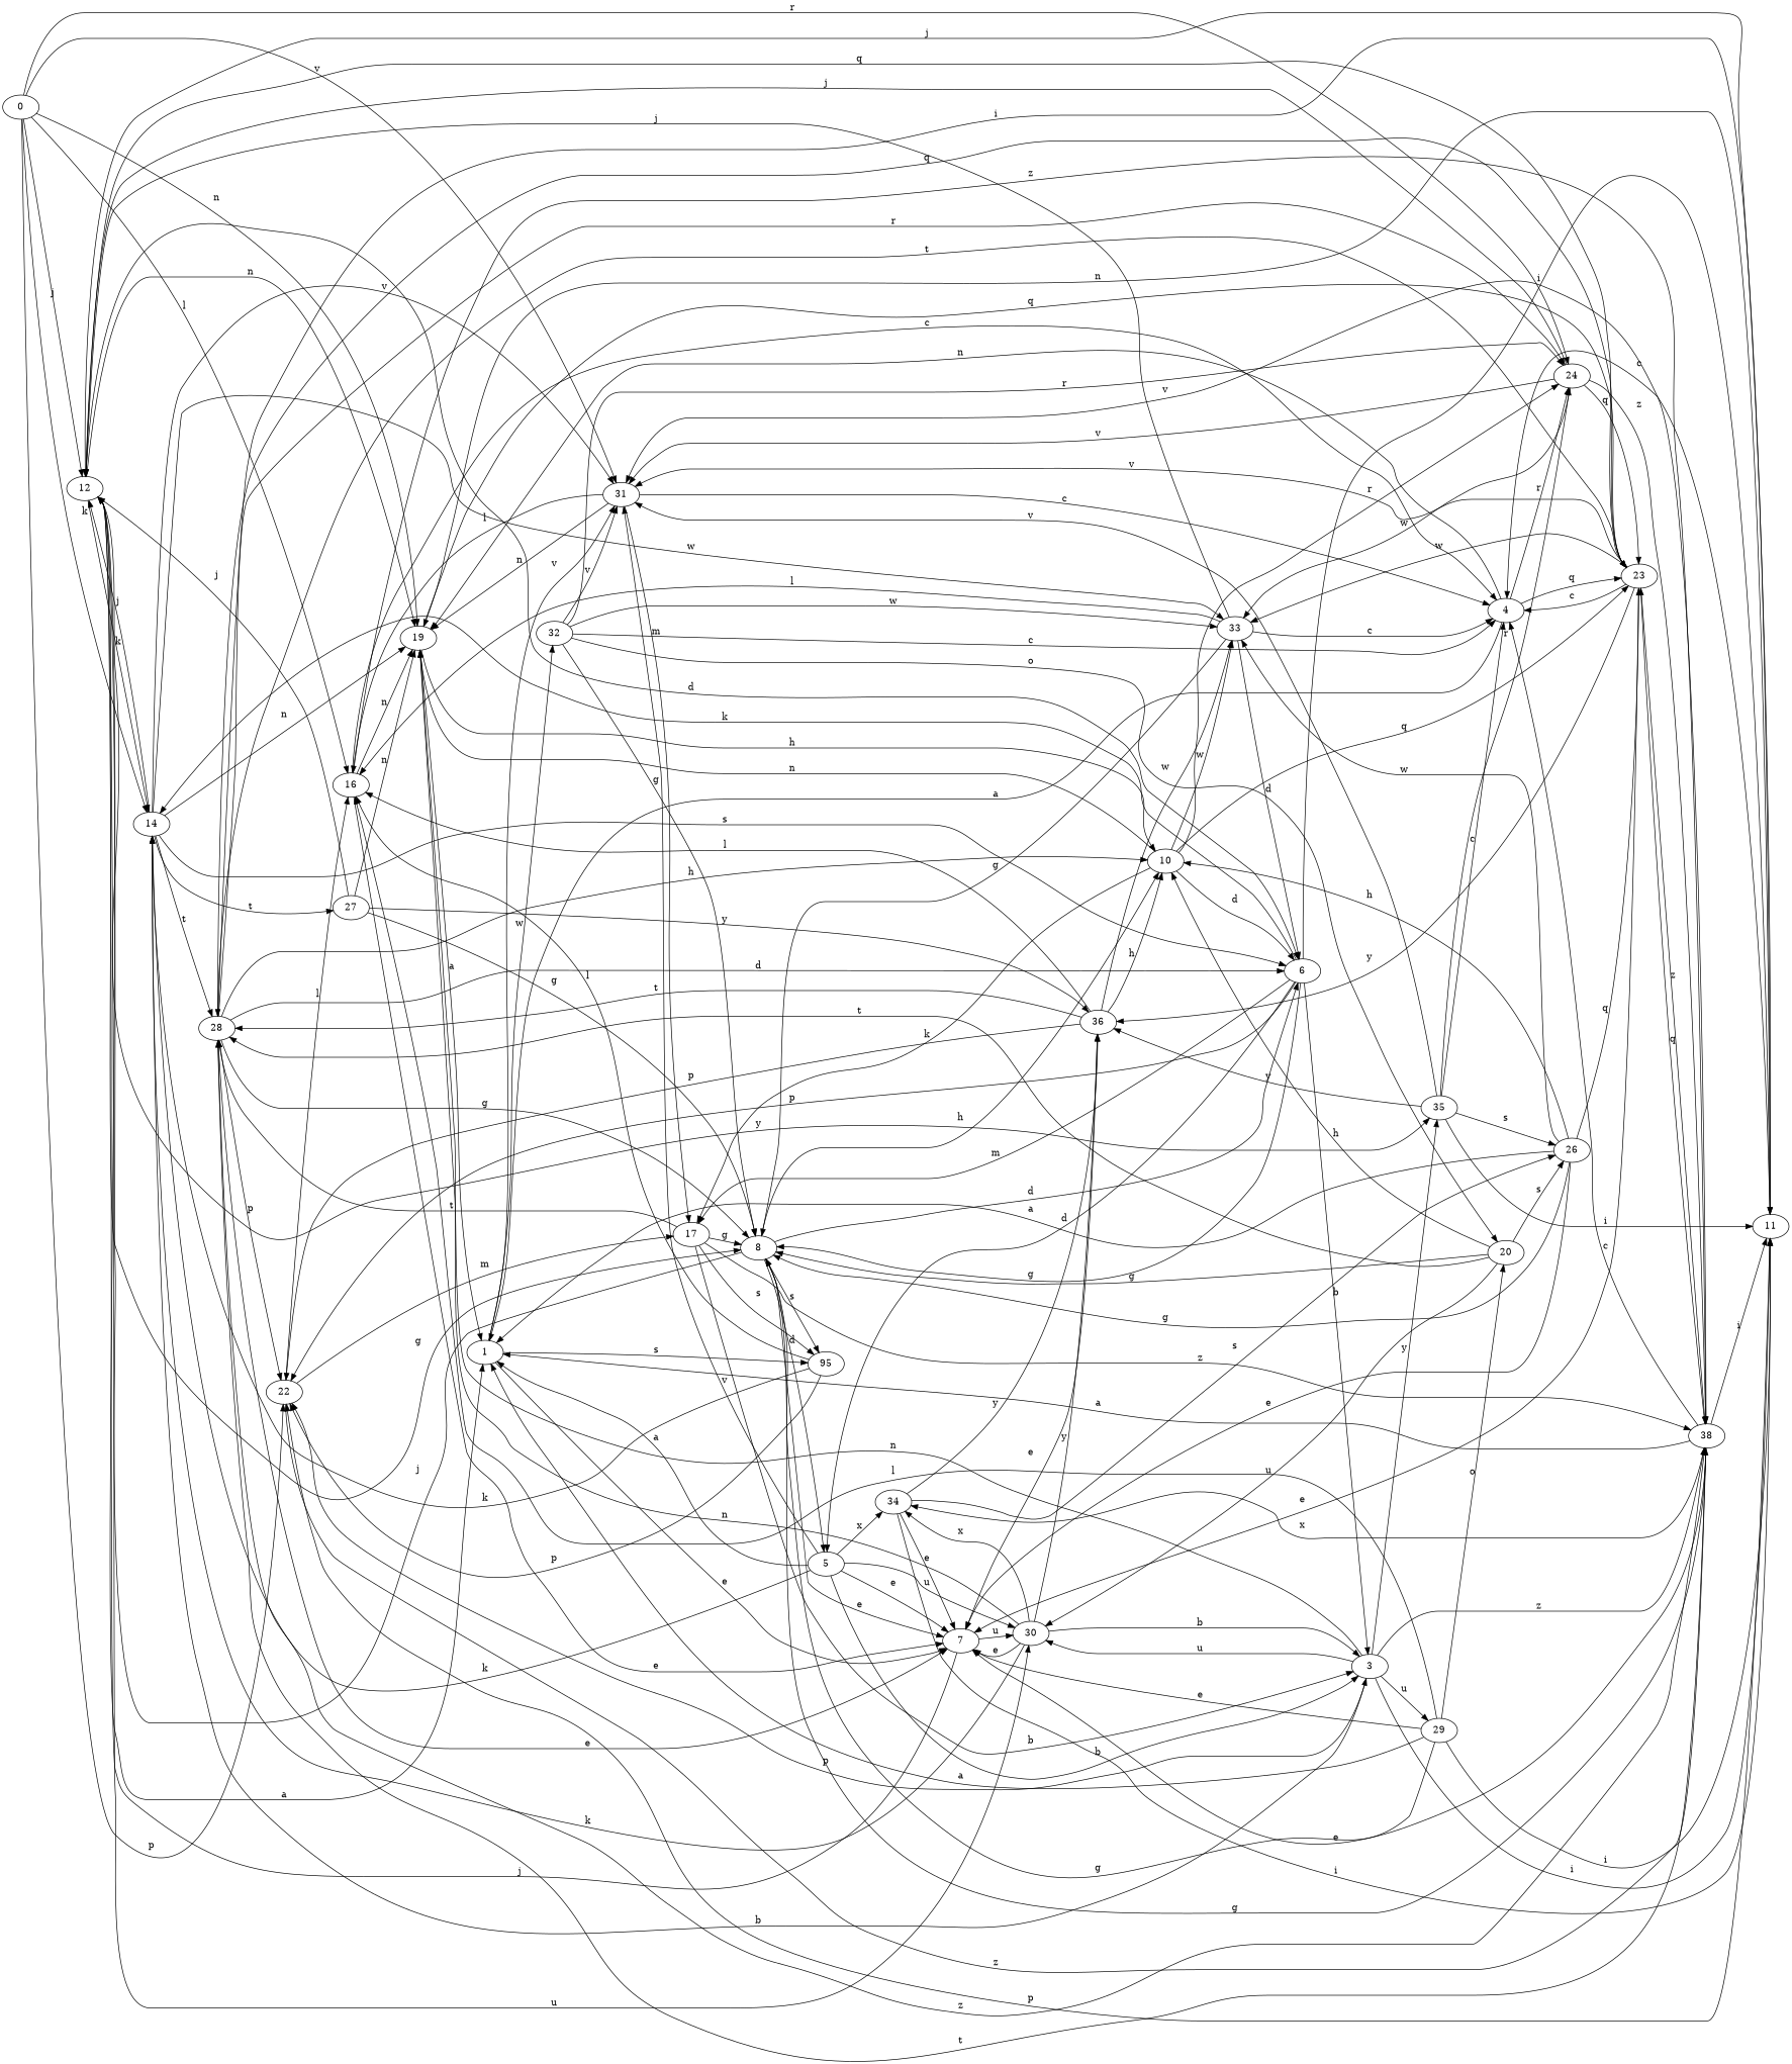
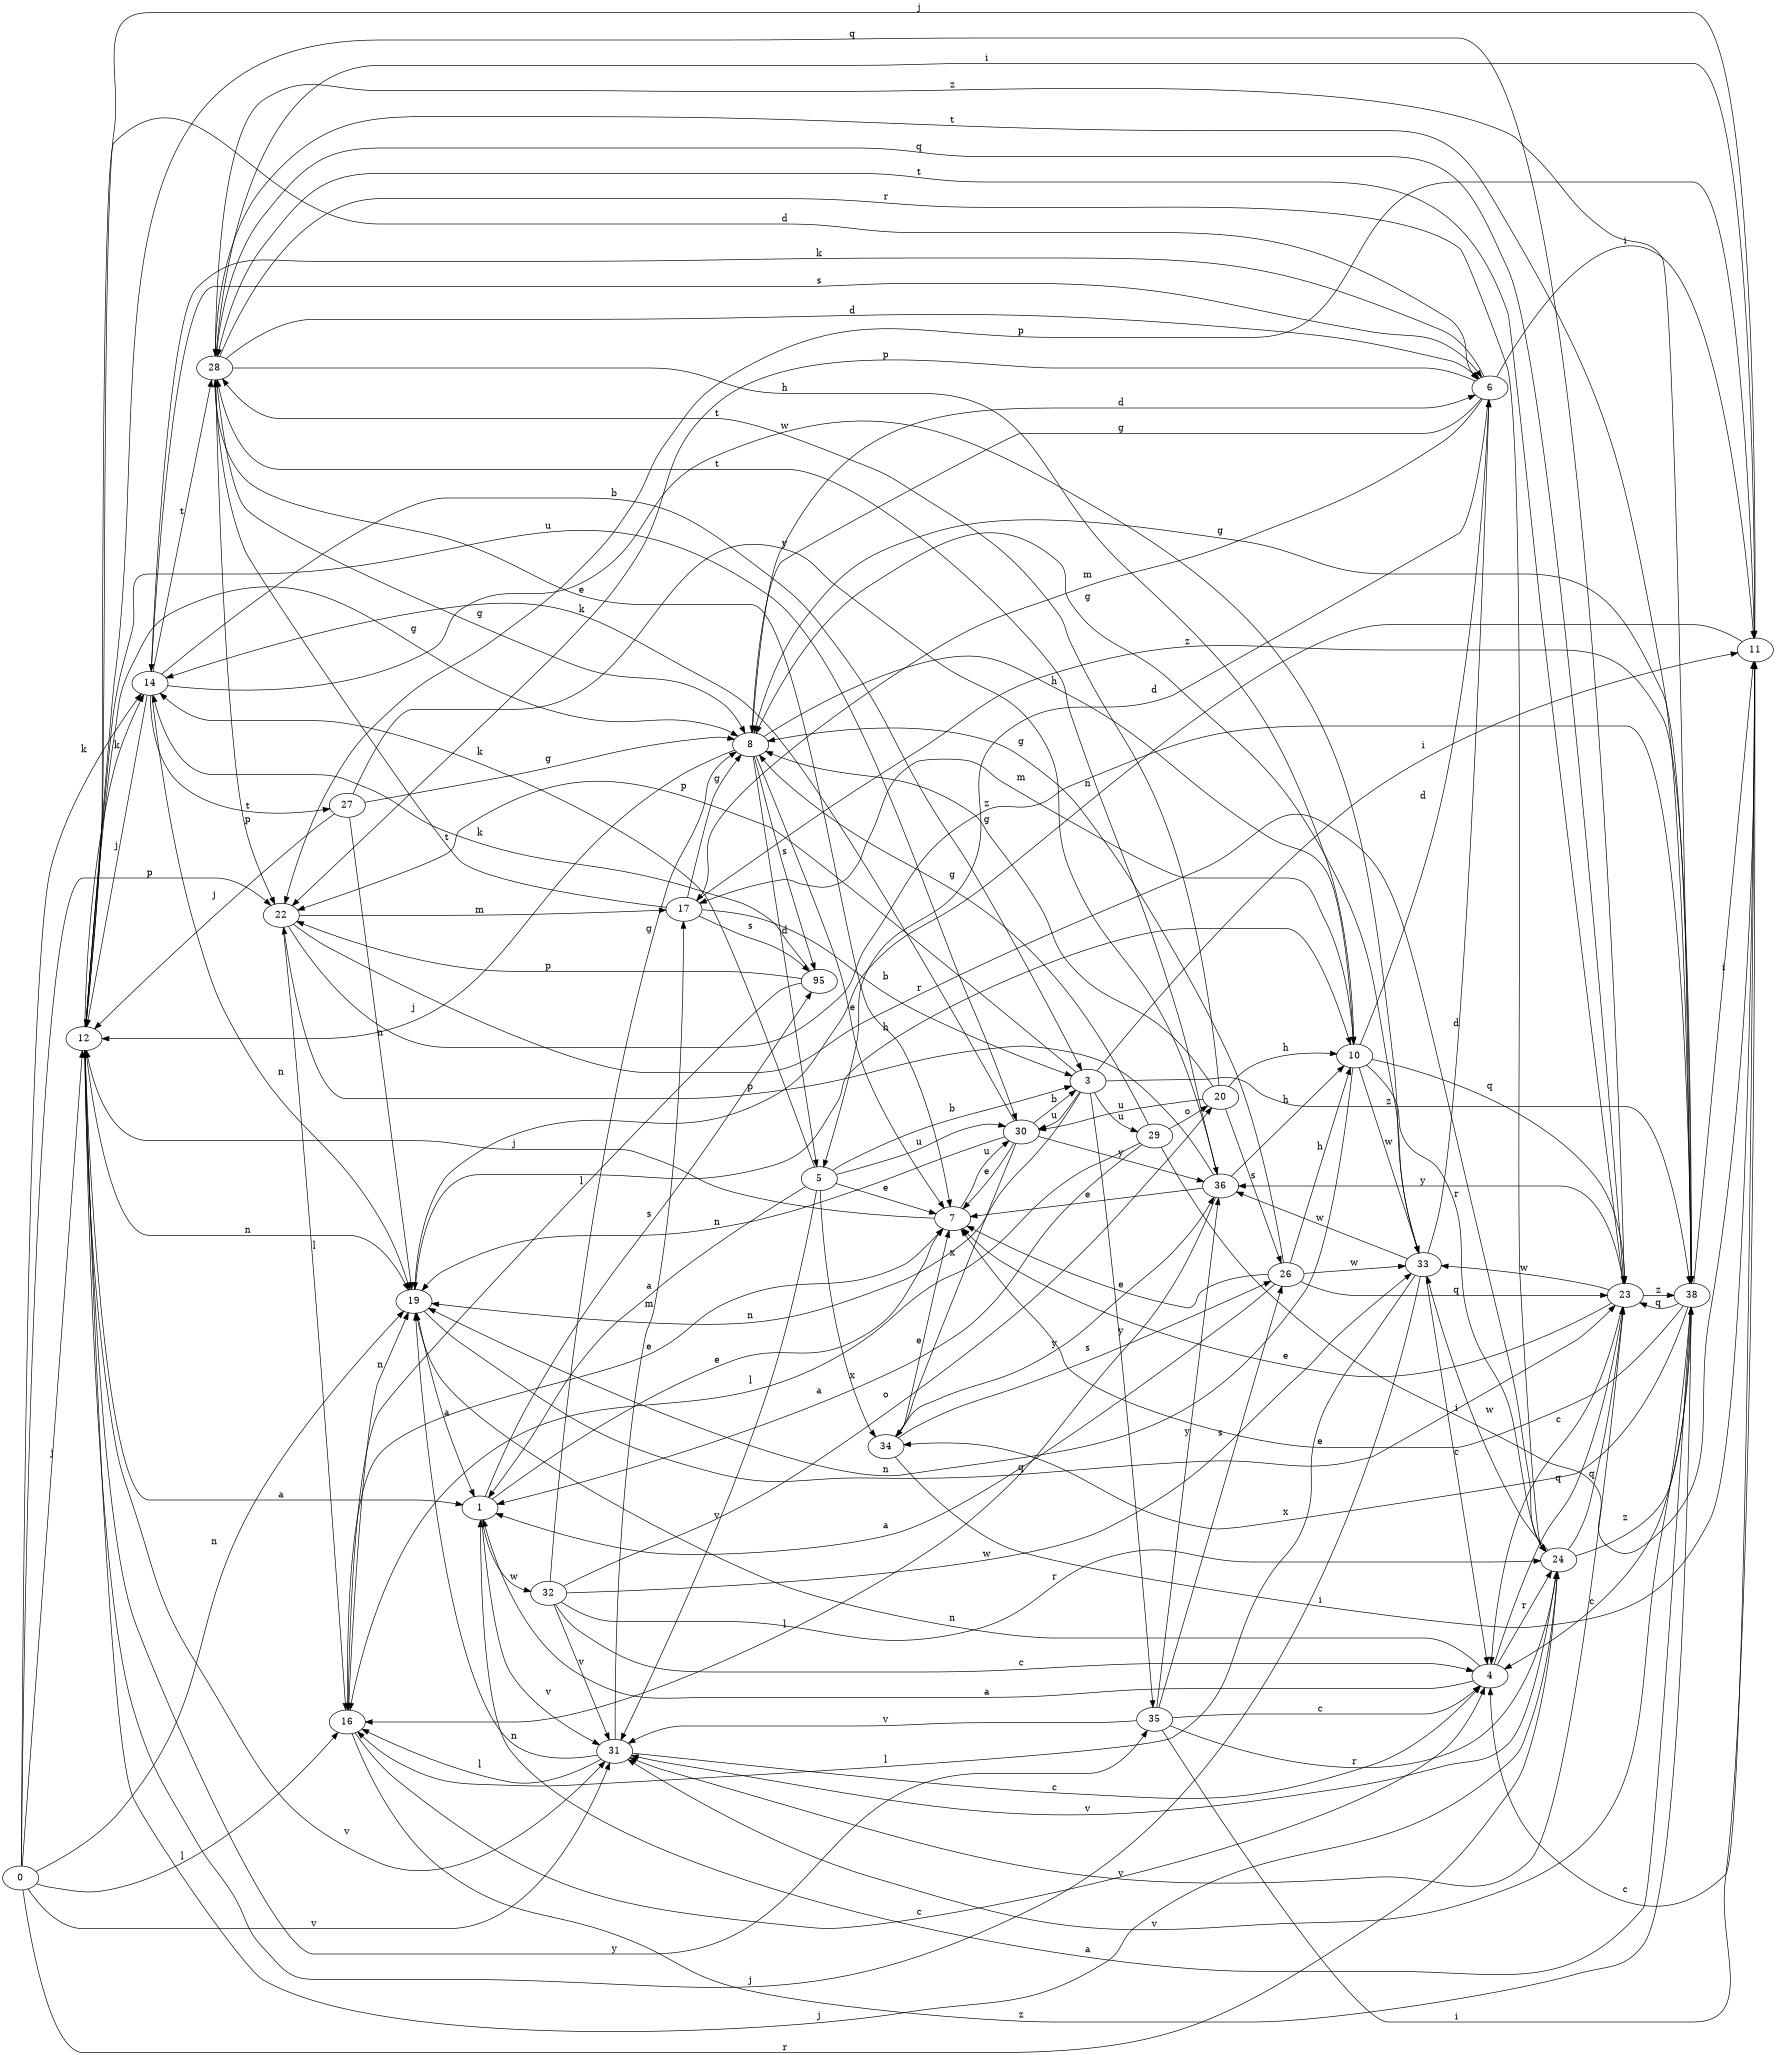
  strict digraph {
    rankdir=LR
    0
    12
    14
    16
    19
    22
    24
    31
    1
    30
    35
    23
    6
    8
    3
    33
    27
    28
    7
    38
    4
    10
    17
    n24 [label=95]
    32
    20
    11
    29
    34
    36
    26
    5
    0 -> 12 [label=j]
    0 -> 14 [label=k]
    0 -> 16 [label=l]
    0 -> 19 [label=n]
    0 -> 22 [label=p]
    0 -> 24 [label=r]
    0 -> 31 [label=v]
    12 -> 14 [label=k]
    12 -> 19 [label=n]
-   14 -> 31 [label=v]
+   12 -> 31 [label=v]
    12 -> 1 [label=a]
    12 -> 30 [label=u]
    12 -> 35 [label=y]
    12 -> 23 [label=q]
    12 -> 6 [label=d]
    12 -> 8 [label=g]
    14 -> 12 [label=j]
    14 -> 19 [label=n]
    14 -> 6 [label=s]
    14 -> 3 [label=b]
    14 -> 33 [label=w]
    14 -> 27 [label=t]
    14 -> 28 [label=t]
    16 -> 19 [label=n]
    16 -> 7 [label=e]
    16 -> 38 [label=z]
    16 -> 4 [label=c]
    19 -> 1 [label=a]
    19 -> 23 [label=q]
    19 -> 10 [label=h]
    22 -> 16 [label=l]
+   22 -> 24 [label=r]
    22 -> 38 [label=z]
    22 -> 17 [label=m]
    24 -> 12 [label=j]
    24 -> 31 [label=v]
    24 -> 23 [label=q]
    24 -> 33 [label=w]
    24 -> 38 [label=z]
    31 -> 16 [label=l]
    31 -> 19 [label=n]
    31 -> 4 [label=c]
    31 -> 17 [label=m]
    1 -> 31 [label=v]
    1 -> 7 [label=e]
    1 -> n24 [label=s]
    1 -> 32 [label=w]
    30 -> 14 [label=k]
    30 -> 19 [label=n]
    30 -> 3 [label=b]
    30 -> 7 [label=e]
    30 -> 34 [label=x]
    30 -> 36 [label=y]
    35 -> 24 [label=r]
    35 -> 31 [label=v]
    35 -> 4 [label=c]
    35 -> 11 [label=i]
    35 -> 36 [label=y]
    35 -> 26 [label=s]
    23 -> 31 [label=v]
    23 -> 33 [label=w]
    23 -> 28 [label=t]
    23 -> 7 [label=e]
    23 -> 38 [label=z]
    23 -> 4 [label=c]
    23 -> 36 [label=y]
    6 -> 14 [label=k]
    6 -> 22 [label=p]
    6 -> 8 [label=g]
-   6 -> 3 [label=b]
    6 -> 17 [label=m]
    6 -> 11 [label=i]
    6 -> 5 [label=d]
    8 -> 12 [label=j]
    8 -> 6 [label=d]
    8 -> 7 [label=e]
    8 -> 10 [label=h]
    8 -> n24 [label=s]
    8 -> 5 [label=d]
    3 -> 19 [label=n]
    3 -> 22 [label=p]
    3 -> 30 [label=u]
    3 -> 35 [label=y]
    3 -> 38 [label=z]
    3 -> 11 [label=i]
    3 -> 29 [label=u]
    33 -> 12 [label=j]
    33 -> 16 [label=l]
    33 -> 6 [label=d]
    33 -> 8 [label=g]
    33 -> 4 [label=c]
    27 -> 12 [label=j]
    27 -> 19 [label=n]
    27 -> 8 [label=g]
    27 -> 36 [label=y]
    28 -> 22 [label=p]
    28 -> 24 [label=r]
    28 -> 23 [label=q]
    28 -> 6 [label=d]
    28 -> 8 [label=g]
    28 -> 7 [label=e]
    28 -> 38 [label=z]
    28 -> 10 [label=h]
    28 -> 11 [label=i]
    7 -> 12 [label=j]
    7 -> 30 [label=u]
    38 -> 31 [label=v]
    38 -> 1 [label=a]
    38 -> 23 [label=q]
    38 -> 8 [label=g]
    38 -> 28 [label=t]
    38 -> 7 [label=e]
    38 -> 4 [label=c]
    38 -> 11 [label=i]
    38 -> 34 [label=x]
    4 -> 19 [label=n]
    4 -> 24 [label=r]
    4 -> 1 [label=a]
    4 -> 23 [label=q]
    10 -> 19 [label=n]
    10 -> 24 [label=r]
    10 -> 23 [label=q]
    10 -> 6 [label=d]
    10 -> 33 [label=w]
-   10 -> 17 [label=k]
+   10 -> 17 [label=m]
    17 -> 8 [label=g]
    17 -> 3 [label=b]
    17 -> 28 [label=t]
    17 -> 38 [label=z]
    17 -> n24 [label=s]
    n24 -> 14 [label=k]
    n24 -> 16 [label=l]
    n24 -> 22 [label=p]
    32 -> 24 [label=r]
    32 -> 31 [label=v]
    32 -> 8 [label=g]
    32 -> 33 [label=w]
    32 -> 4 [label=c]
    32 -> 20 [label=o]
    20 -> 30 [label=u]
    20 -> 8 [label=g]
    20 -> 28 [label=t]
    20 -> 10 [label=h]
    20 -> 26 [label=s]
    11 -> 12 [label=j]
    11 -> 19 [label=n]
    11 -> 22 [label=p]
    11 -> 4 [label=c]
    29 -> 16 [label=l]
    29 -> 1 [label=a]
    29 -> 8 [label=g]
-   29 -> 7 [label=e]
    29 -> 20 [label=o]
    29 -> 11 [label=i]
    34 -> 7 [label=e]
    34 -> 11 [label=i]
    34 -> 36 [label=y]
    34 -> 26 [label=s]
    36 -> 16 [label=l]
    36 -> 22 [label=p]
-   36 -> 33 [label=w]
+   33 -> 36 [label=w]
    36 -> 28 [label=t]
    36 -> 7 [label=e]
    36 -> 10 [label=h]
    26 -> 1 [label=a]
    26 -> 23 [label=q]
    26 -> 8 [label=g]
    26 -> 33 [label=w]
    26 -> 7 [label=e]
    26 -> 10 [label=h]
    5 -> 14 [label=k]
    5 -> 31 [label=v]
    5 -> 1 [label=a]
    5 -> 30 [label=u]
    5 -> 3 [label=b]
    5 -> 7 [label=e]
    5 -> 34 [label=x]
  }
